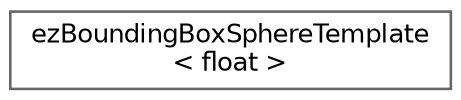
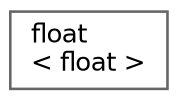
  digraph {
    rankdir=LR
-   n1 [color=gray40 fillcolor=white fontname=Helvetica fontsize=10 height=0.2 label="ezBoundingBoxSphereTemplate\l\< float \>" shape=record style=filled width=0.4]
+   n1 [color=gray40 fillcolor=white fontname=Helvetica fontsize=10 height=0.2 label="float\l\< float \>" shape=record style=filled width=0.4]
  }
